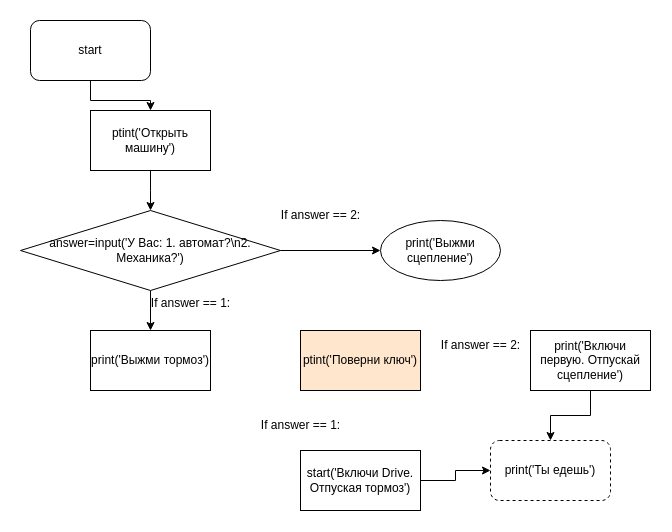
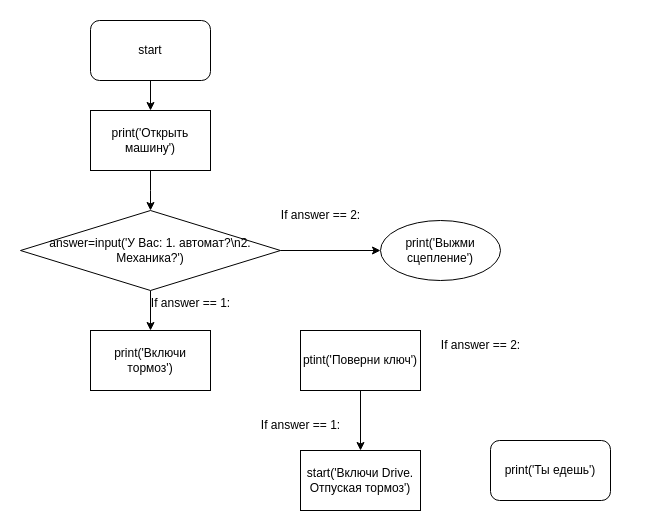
  <mxCell id="0" />
  <mxCell id="1" parent="0" />
  <mxCell id="2" value="" style="edgeStyle=orthogonalEdgeStyle;rounded=0;orthogonalLoop=1;jettySize=auto;html=1;" edge="1" parent="1" source="3" target="5"><mxGeometry relative="1" as="geometry" /></mxCell>
- <mxCell id="3" value="start" style="rounded=1;whiteSpace=wrap;html=1;" vertex="1" parent="1"><mxGeometry x="30" y="20" width="120" height="60" as="geometry" /></mxCell>
+ <mxCell id="3" value="start" style="rounded=1;whiteSpace=wrap;html=1;" vertex="1" parent="1"><mxGeometry x="90" y="20" width="120" height="60" as="geometry" /></mxCell>
  <mxCell id="4" value="" style="edgeStyle=orthogonalEdgeStyle;rounded=0;orthogonalLoop=1;jettySize=auto;html=1;" edge="1" parent="1" source="5"><mxGeometry relative="1" as="geometry"><mxPoint x="150" y="210" as="targetPoint" /></mxGeometry></mxCell>
- <mxCell id="5" value="ptint('Открыть машину')" style="rounded=0;whiteSpace=wrap;html=1;" vertex="1" parent="1"><mxGeometry x="90" y="110" width="120" height="60" as="geometry" /></mxCell>
+ <mxCell id="5" value="print('Открыть машину')" style="rounded=0;whiteSpace=wrap;html=1;" vertex="1" parent="1"><mxGeometry x="90" y="110" width="120" height="60" as="geometry" /></mxCell>
  <mxCell id="6" value="print('Выжми сцепление')" style="ellipse;whiteSpace=wrap;html=1;" vertex="1" parent="1"><mxGeometry x="380" y="220" width="120" height="60" as="geometry" /></mxCell>
  <mxCell id="7" value="" style="edgeStyle=orthogonalEdgeStyle;rounded=0;orthogonalLoop=1;jettySize=auto;html=1;" edge="1" parent="1" source="9" target="6"><mxGeometry relative="1" as="geometry" /></mxCell>
  <mxCell id="8" value="" style="edgeStyle=orthogonalEdgeStyle;rounded=0;orthogonalLoop=1;jettySize=auto;html=1;" edge="1" parent="1" source="9" target="10"><mxGeometry relative="1" as="geometry" /></mxCell>
  <mxCell id="9" value="answer=input('У Вас: 1. автомат?\n2. Механика?')" style="rhombus;whiteSpace=wrap;html=1;" vertex="1" parent="1"><mxGeometry x="20" y="210" width="260" height="80" as="geometry" /></mxCell>
- <mxCell id="10" value="print('Выжми тормоз')" style="rounded=0;whiteSpace=wrap;html=1;" vertex="1" parent="1"><mxGeometry x="90" y="330" width="120" height="60" as="geometry" /></mxCell>
- <mxCell id="12" value="ptint('Поверни ключ')" style="rounded=0;whiteSpace=wrap;html=1;fillColor=#ffe6cc;" vertex="1" parent="1"><mxGeometry x="300" y="330" width="120" height="60" as="geometry" /></mxCell>
+ <mxCell id="10" value="print('Включи тормоз')" style="rounded=0;whiteSpace=wrap;html=1;" vertex="1" parent="1"><mxGeometry x="90" y="330" width="120" height="60" as="geometry" /></mxCell>
+ <mxCell id="11" value="" style="edgeStyle=orthogonalEdgeStyle;rounded=0;orthogonalLoop=1;jettySize=auto;html=1;" edge="1" parent="1" source="12" target="16"><mxGeometry relative="1" as="geometry" /></mxCell>
+ <mxCell id="12" value="ptint('Поверни ключ')" style="rounded=0;whiteSpace=wrap;html=1;" vertex="1" parent="1"><mxGeometry x="300" y="330" width="120" height="60" as="geometry" /></mxCell>
  <mxCell id="13" value="If answer == 1:" style="text;html=1;align=center;verticalAlign=middle;resizable=0;points=[];autosize=1;strokeColor=none;fillColor=none;" vertex="1" parent="1"><mxGeometry x="140" y="288" width="100" height="30" as="geometry" /></mxCell>
  <mxCell id="14" value="If answer == 2:" style="text;html=1;align=center;verticalAlign=middle;resizable=0;points=[];autosize=1;strokeColor=none;fillColor=none;" vertex="1" parent="1"><mxGeometry x="270" y="200" width="100" height="30" as="geometry" /></mxCell>
- <mxCell id="15" value="" style="edgeStyle=orthogonalEdgeStyle;rounded=0;orthogonalLoop=1;jettySize=auto;html=1;" edge="1" parent="1" source="16" target="21"><mxGeometry relative="1" as="geometry" /></mxCell>
  <mxCell id="16" value="start('Включи Drive. Отпуская тормоз')" style="rounded=0;whiteSpace=wrap;html=1;" vertex="1" parent="1"><mxGeometry x="300" y="450" width="120" height="60" as="geometry" /></mxCell>
  <mxCell id="17" value="If answer == 1:" style="text;html=1;align=center;verticalAlign=middle;resizable=0;points=[];autosize=1;strokeColor=none;fillColor=none;" vertex="1" parent="1"><mxGeometry x="250" y="410" width="100" height="30" as="geometry" /></mxCell>
- <mxCell id="18" value="" style="edgeStyle=orthogonalEdgeStyle;rounded=0;orthogonalLoop=1;jettySize=auto;html=1;" edge="1" parent="1" source="19" target="21"><mxGeometry relative="1" as="geometry" /></mxCell>
- <mxCell id="19" value="print('Включи первую. Отпускай сцепление')" style="rounded=0;whiteSpace=wrap;html=1;" vertex="1" parent="1"><mxGeometry x="530" y="330" width="120" height="60" as="geometry" /></mxCell>
  <mxCell id="20" value="If answer == 2:" style="text;html=1;align=center;verticalAlign=middle;resizable=0;points=[];autosize=1;strokeColor=none;fillColor=none;" vertex="1" parent="1"><mxGeometry x="430" y="330" width="100" height="30" as="geometry" /></mxCell>
- <mxCell id="21" value="print('Ты едешь')" style="rounded=1;whiteSpace=wrap;html=1;dashed=1;" vertex="1" parent="1"><mxGeometry x="490" y="440" width="120" height="60" as="geometry" /></mxCell>
+ <mxCell id="21" value="print('Ты едешь')" style="rounded=1;whiteSpace=wrap;html=1;" vertex="1" parent="1"><mxGeometry x="490" y="440" width="120" height="60" as="geometry" /></mxCell>
